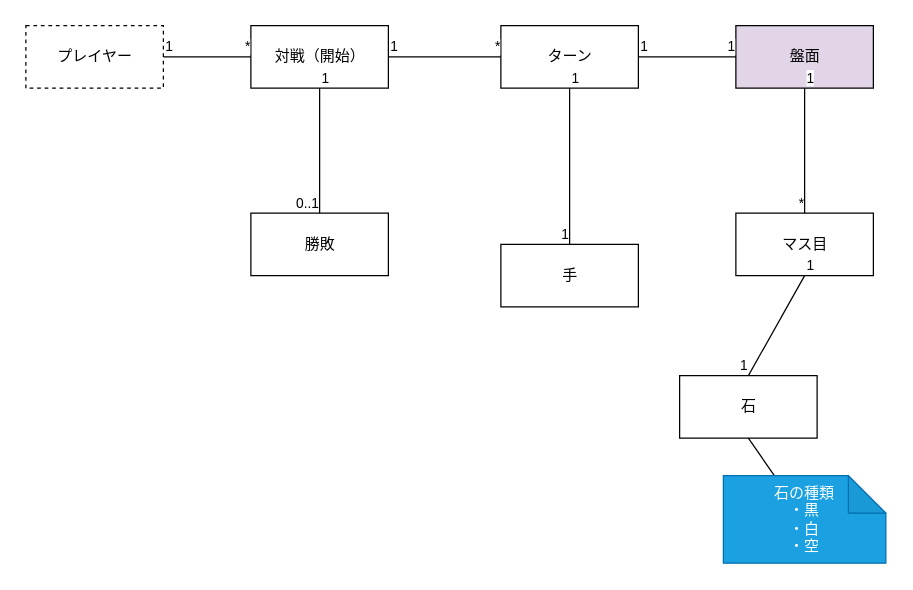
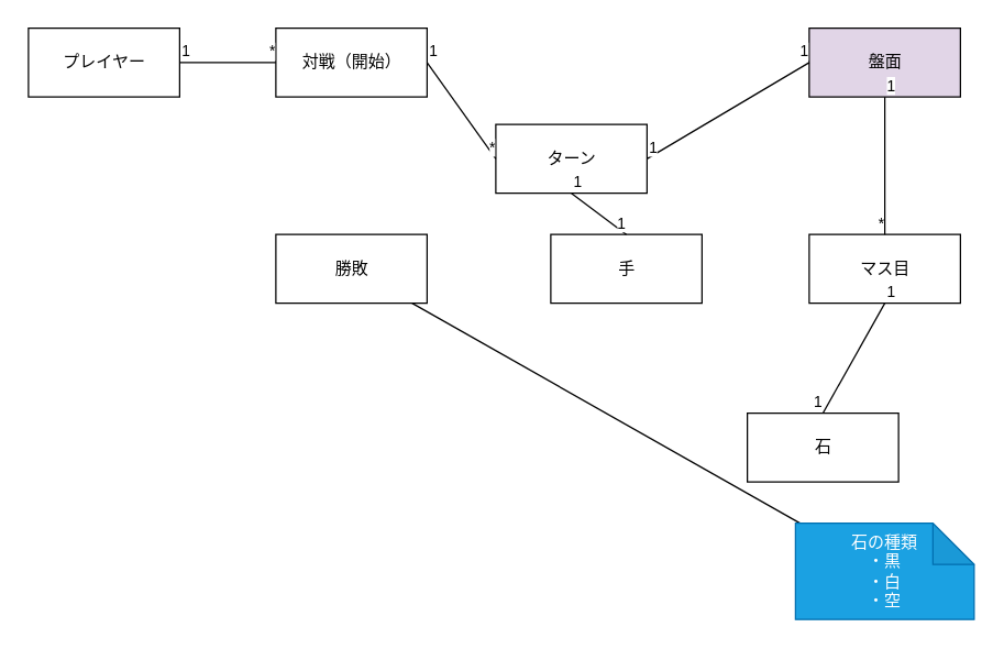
  <mxCell id="0" />
  <mxCell id="1" parent="0" />
- <mxCell id="2" value="プレイヤー" style="html=1;dashed=1;" vertex="1" parent="1"><mxGeometry x="20" y="20" width="110" height="50" as="geometry" /></mxCell>
+ <mxCell id="2" value="プレイヤー" style="html=1;" vertex="1" parent="1"><mxGeometry x="20" y="20" width="110" height="50" as="geometry" /></mxCell>
  <mxCell id="3" value="対戦（開始）" style="html=1;" vertex="1" parent="1"><mxGeometry x="200" y="20" width="110" height="50" as="geometry" /></mxCell>
  <mxCell id="4" value="勝敗" style="html=1;" vertex="1" parent="1"><mxGeometry x="200" y="170" width="110" height="50" as="geometry" /></mxCell>
  <mxCell id="5" value="盤面" style="html=1;fillColor=#e1d5e7;" vertex="1" parent="1"><mxGeometry x="588" y="20" width="110" height="50" as="geometry" /></mxCell>
  <mxCell id="6" value="石" style="html=1;" vertex="1" parent="1"><mxGeometry x="543" y="300" width="110" height="50" as="geometry" /></mxCell>
- <mxCell id="7" style="edgeStyle=none;html=1;entryX=0.5;entryY=1;entryDx=0;entryDy=0;endArrow=none;endFill=0;" edge="1" parent="1" source="8" target="6"><mxGeometry relative="1" as="geometry" /></mxCell>
+ <mxCell id="7" style="edgeStyle=none;html=1;endArrow=none;endFill=0;" edge="1" parent="1" source="8" target="4"><mxGeometry relative="1" as="geometry" /></mxCell>
  <mxCell id="8" value="石の種類&lt;br&gt;・黒&lt;br&gt;・白&lt;br&gt;・空" style="shape=note;whiteSpace=wrap;html=1;backgroundOutline=1;darkOpacity=0.05;fillColor=#1ba1e2;fontColor=#ffffff;strokeColor=#006EAF;" vertex="1" parent="1"><mxGeometry x="578" y="380" width="130" height="70" as="geometry" /></mxCell>
  <mxCell id="9" value="" style="endArrow=none;html=1;exitX=1;exitY=0.5;exitDx=0;exitDy=0;" edge="1" parent="1" source="2" target="3"><mxGeometry relative="1" as="geometry"><mxPoint x="140" y="20" as="sourcePoint" /><mxPoint x="300" y="20" as="targetPoint" /></mxGeometry></mxCell>
  <mxCell id="10" value="1" style="edgeLabel;resizable=0;html=1;align=left;verticalAlign=bottom;" connectable="0" vertex="1" parent="9"><mxGeometry x="-1" relative="1" as="geometry" /></mxCell>
  <mxCell id="11" value="*" style="edgeLabel;resizable=0;html=1;align=right;verticalAlign=bottom;" connectable="0" vertex="1" parent="9"><mxGeometry x="1" relative="1" as="geometry" /></mxCell>
- <mxCell id="12" value="" style="endArrow=none;html=1;exitX=0.5;exitY=1;exitDx=0;exitDy=0;entryX=0.5;entryY=0;entryDx=0;entryDy=0;" edge="1" parent="1" source="3" target="4"><mxGeometry relative="1" as="geometry"><mxPoint x="140" y="55" as="sourcePoint" /><mxPoint x="210" y="55" as="targetPoint" /></mxGeometry></mxCell>
- <mxCell id="13" value="1" style="edgeLabel;resizable=0;html=1;align=left;verticalAlign=bottom;" connectable="0" vertex="1" parent="12"><mxGeometry x="-1" relative="1" as="geometry" /></mxCell>
- <mxCell id="14" value="0..1" style="edgeLabel;resizable=0;html=1;align=right;verticalAlign=bottom;" connectable="0" vertex="1" parent="12"><mxGeometry x="1" relative="1" as="geometry" /></mxCell>
- <mxCell id="15" value="ターン" style="html=1;" vertex="1" parent="1"><mxGeometry x="400" y="20" width="110" height="50" as="geometry" /></mxCell>
+ <mxCell id="15" value="ターン" style="html=1;" vertex="1" parent="1"><mxGeometry x="360" y="90" width="110" height="50" as="geometry" /></mxCell>
  <mxCell id="16" value="" style="endArrow=none;html=1;exitX=1;exitY=0.5;exitDx=0;exitDy=0;entryX=0;entryY=0.5;entryDx=0;entryDy=0;" edge="1" parent="1" source="3" target="15"><mxGeometry relative="1" as="geometry"><mxPoint x="140" y="55" as="sourcePoint" /><mxPoint x="210" y="55" as="targetPoint" /></mxGeometry></mxCell>
  <mxCell id="17" value="1" style="edgeLabel;resizable=0;html=1;align=left;verticalAlign=bottom;" connectable="0" vertex="1" parent="16"><mxGeometry x="-1" relative="1" as="geometry" /></mxCell>
  <mxCell id="18" value="*" style="edgeLabel;resizable=0;html=1;align=right;verticalAlign=bottom;" connectable="0" vertex="1" parent="16"><mxGeometry x="1" relative="1" as="geometry" /></mxCell>
  <mxCell id="19" value="" style="endArrow=none;html=1;exitX=1;exitY=0.5;exitDx=0;exitDy=0;entryX=0;entryY=0.5;entryDx=0;entryDy=0;" edge="1" parent="1" source="15" target="5"><mxGeometry relative="1" as="geometry"><mxPoint x="265" y="80" as="sourcePoint" /><mxPoint x="265" y="180" as="targetPoint" /></mxGeometry></mxCell>
  <mxCell id="20" value="1" style="edgeLabel;resizable=0;html=1;align=left;verticalAlign=bottom;" connectable="0" vertex="1" parent="19"><mxGeometry x="-1" relative="1" as="geometry" /></mxCell>
  <mxCell id="21" value="1" style="edgeLabel;resizable=0;html=1;align=right;verticalAlign=bottom;" connectable="0" vertex="1" parent="19"><mxGeometry x="1" relative="1" as="geometry" /></mxCell>
  <mxCell id="22" value="マス目" style="html=1;" vertex="1" parent="1"><mxGeometry x="588" y="170" width="110" height="50" as="geometry" /></mxCell>
  <mxCell id="23" value="" style="endArrow=none;html=1;exitX=0.5;exitY=1;exitDx=0;exitDy=0;entryX=0.5;entryY=0;entryDx=0;entryDy=0;" edge="1" parent="1" source="5" target="22"><mxGeometry relative="1" as="geometry"><mxPoint x="320" y="55" as="sourcePoint" /><mxPoint x="410" y="55" as="targetPoint" /></mxGeometry></mxCell>
  <mxCell id="24" value="1" style="edgeLabel;resizable=0;html=1;align=left;verticalAlign=bottom;" connectable="0" vertex="1" parent="23"><mxGeometry x="-1" relative="1" as="geometry" /></mxCell>
  <mxCell id="25" value="*" style="edgeLabel;resizable=0;html=1;align=right;verticalAlign=bottom;" connectable="0" vertex="1" parent="23"><mxGeometry x="1" relative="1" as="geometry" /></mxCell>
  <mxCell id="26" value="" style="endArrow=none;html=1;exitX=0.5;exitY=1;exitDx=0;exitDy=0;entryX=0.5;entryY=0;entryDx=0;entryDy=0;" edge="1" parent="1" source="22" target="6"><mxGeometry relative="1" as="geometry"><mxPoint x="520" y="55" as="sourcePoint" /><mxPoint x="598" y="55" as="targetPoint" /></mxGeometry></mxCell>
  <mxCell id="27" value="1" style="edgeLabel;resizable=0;html=1;align=left;verticalAlign=bottom;" connectable="0" vertex="1" parent="26"><mxGeometry x="-1" relative="1" as="geometry" /></mxCell>
  <mxCell id="28" value="1" style="edgeLabel;resizable=0;html=1;align=right;verticalAlign=bottom;" connectable="0" vertex="1" parent="26"><mxGeometry x="1" relative="1" as="geometry" /></mxCell>
- <mxCell id="29" value="手" style="html=1;" vertex="1" parent="1"><mxGeometry x="400" y="195" width="110" height="50" as="geometry" /></mxCell>
+ <mxCell id="29" value="手" style="html=1;" vertex="1" parent="1"><mxGeometry x="400" y="170" width="110" height="50" as="geometry" /></mxCell>
  <mxCell id="30" value="" style="endArrow=none;html=1;exitX=0.5;exitY=1;exitDx=0;exitDy=0;entryX=0.5;entryY=0;entryDx=0;entryDy=0;" edge="1" parent="1" source="15" target="29"><mxGeometry relative="1" as="geometry"><mxPoint x="520" y="55" as="sourcePoint" /><mxPoint x="598" y="55" as="targetPoint" /></mxGeometry></mxCell>
  <mxCell id="31" value="1" style="edgeLabel;resizable=0;html=1;align=left;verticalAlign=bottom;" connectable="0" vertex="1" parent="30"><mxGeometry x="-1" relative="1" as="geometry" /></mxCell>
  <mxCell id="32" value="1" style="edgeLabel;resizable=0;html=1;align=right;verticalAlign=bottom;" connectable="0" vertex="1" parent="30"><mxGeometry x="1" relative="1" as="geometry" /></mxCell>
